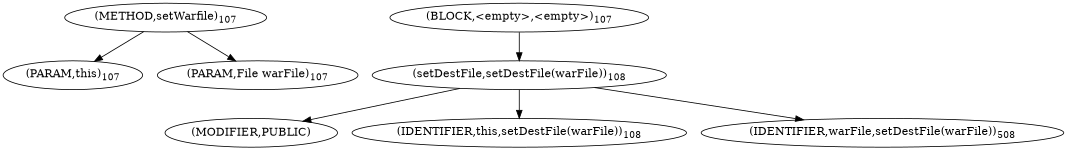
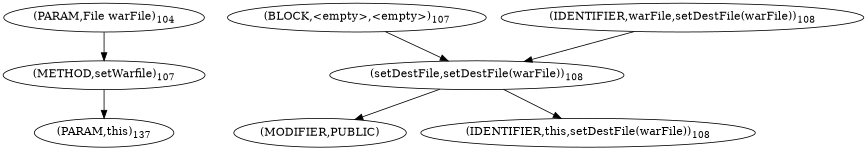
  digraph {
    n1 [label=<(METHOD,setWarfile)<SUB>107</SUB>>]
-   n2 [label=<(PARAM,this)<SUB>107</SUB>>]
-   n3 [label=<(PARAM,File warFile)<SUB>107</SUB>>]
+   n2 [label=<(PARAM,this)<SUB>137</SUB>>]
+   n3 [label=<(PARAM,File warFile)<SUB>104</SUB>>]
    n4 [label=<(BLOCK,&lt;empty&gt;,&lt;empty&gt;)<SUB>107</SUB>>]
    n5 [label=<(setDestFile,setDestFile(warFile))<SUB>108</SUB>>]
    n6 [label=<(MODIFIER,PUBLIC)>]
    n7 [label=<(IDENTIFIER,this,setDestFile(warFile))<SUB>108</SUB>>]
-   n8 [label=<(IDENTIFIER,warFile,setDestFile(warFile))<SUB>508</SUB>>]
+   n8 [label=<(IDENTIFIER,warFile,setDestFile(warFile))<SUB>108</SUB>>]
    n1 -> n2
-   n1 -> n3
+   n3 -> n1
    n4 -> n5
    n5 -> n6
    n5 -> n7
-   n5 -> n8
+   n8 -> n5
  }
